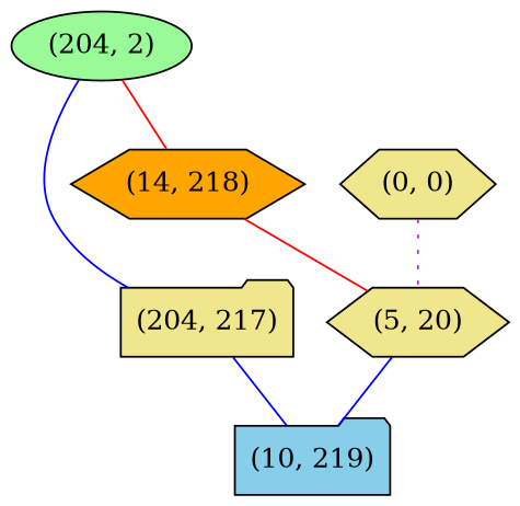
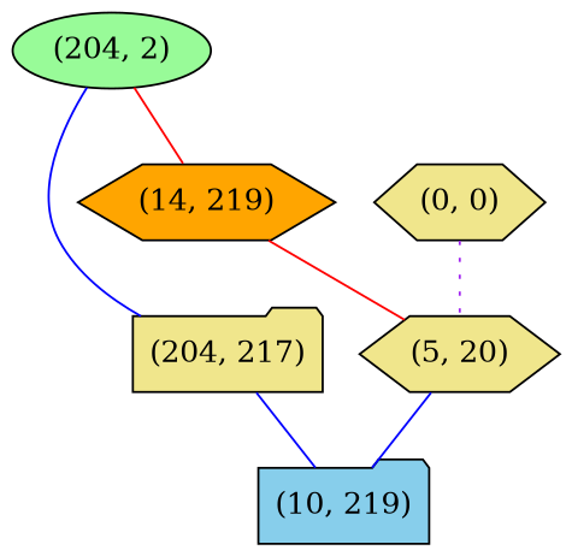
  graph {
    node [fillcolor=khaki shape=hexagon style=filled]
    edge [color=blue style=solid weight=1]
    "(204, 2)" [fillcolor=palegreen shape=ellipse]
    "(204, 217)" [shape=folder]
-   "(14, 219)" [fillcolor=orange label="(14, 218)"]
+   "(14, 219)" [fillcolor=orange]
    "(10, 219)" [fillcolor=skyblue shape=folder]
    "(5, 20)"
    "(0, 0)"
    "(204, 2)" -- "(204, 217)"
    "(204, 2)" -- "(14, 219)" [color=red]
    "(204, 217)" -- "(10, 219)" [weight=3]
    "(14, 219)" -- "(5, 20)" [color=red]
    "(5, 20)" -- "(10, 219)" [weight=3]
    "(0, 0)" -- "(5, 20)" [color=purple style=dotted weight=4]
  }
